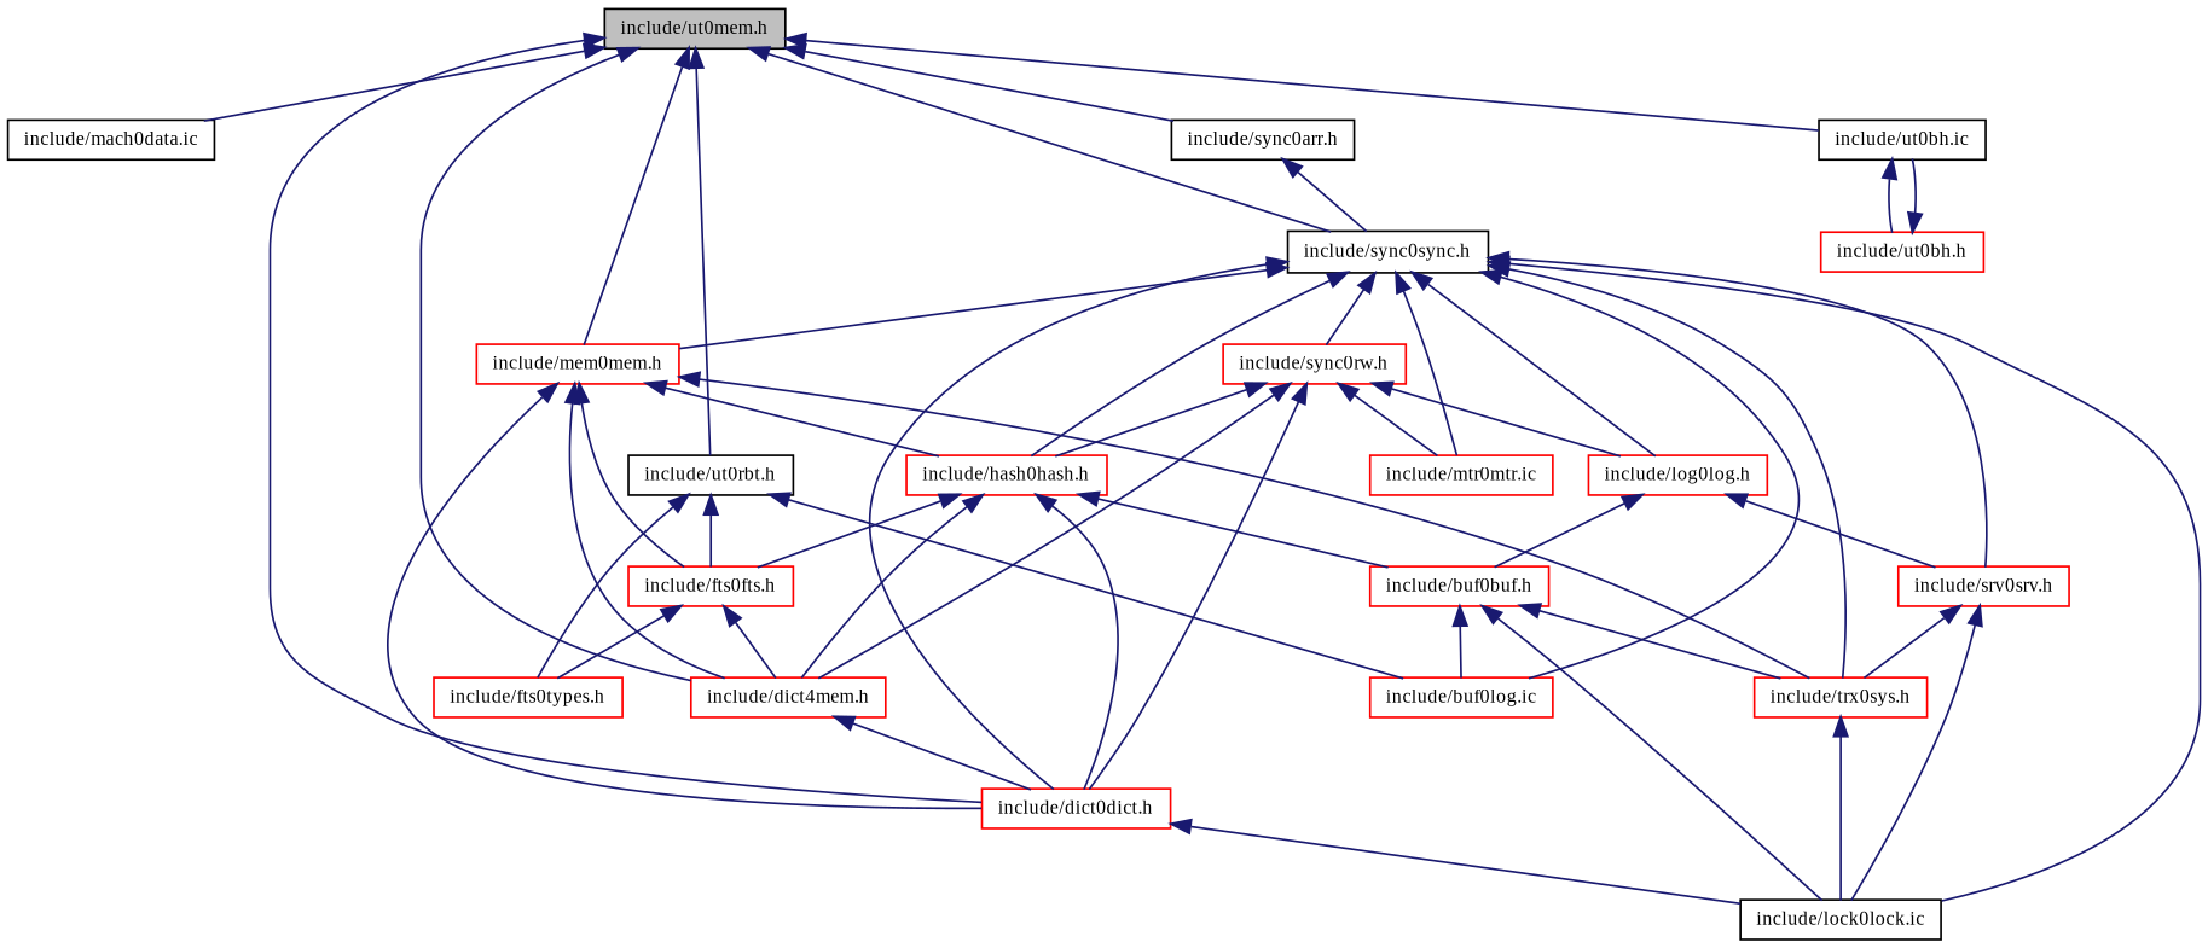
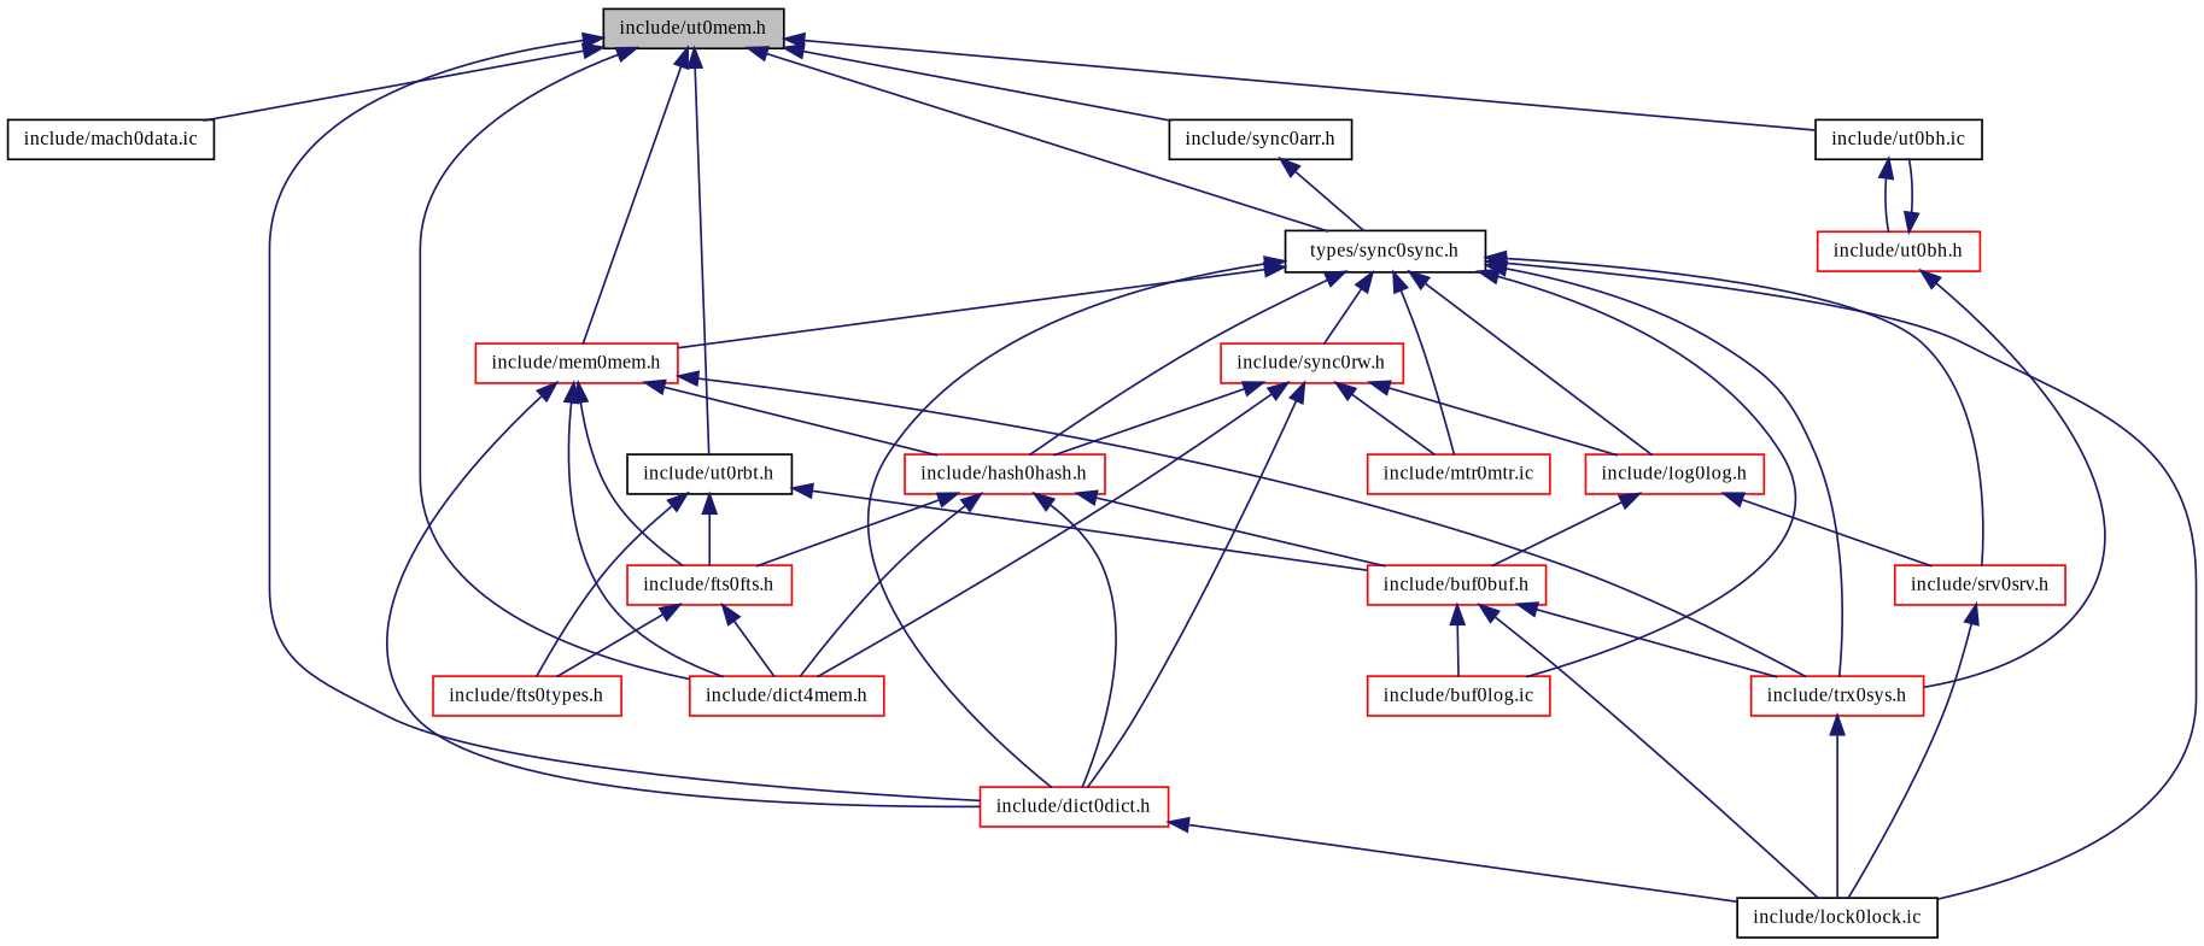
  digraph {
    fontname="Liberation Serif"
    node [color=red fontname="Liberation Serif" fontsize=10 shape=record]
    edge [color=midnightblue dir=back fontname="Liberation Serif" fontsize=10 labelfontname=FreeSans labelfontsize=10 style=solid]
    n1 [color=black fillcolor=grey75 fontcolor=black height=0.2 label="include/ut0mem.h" style=filled width=0.4]
    n2 [color=black height=0.2 label="include/mach0data.ic" width=0.4]
    n3 [height=0.2 label="include/mem0mem.h" width=0.4]
    n4 [height=0.2 label="include/dict4mem.h" width=0.4]
    n5 [height=0.2 label="include/dict0dict.h" width=0.4]
-   n6 [color=black height=0.2 label="include/sync0sync.h" width=0.4]
+   n6 [color=black height=0.2 label="types/sync0sync.h" width=0.4]
    n7 [color=black height=0.2 label="include/sync0arr.h" width=0.4]
    n8 [color=black height=0.2 label="include/ut0rbt.h" width=0.4]
    n9 [color=black height=0.2 label="include/ut0bh.ic" width=0.4]
    n10 [height=0.2 label="include/hash0hash.h" width=0.4]
    n11 [height=0.2 label="include/fts0fts.h" width=0.4]
    n12 [height=0.2 label="include/trx0sys.h" width=0.4]
    n13 [color=black height=0.2 label="include/lock0lock.ic" width=0.4]
    n14 [height=0.2 label="include/mtr0mtr.ic" width=0.4]
    n15 [height=0.2 label="include/buf0log.ic" width=0.4]
    n16 [height=0.2 label="include/log0log.h" width=0.4]
    n17 [height=0.2 label="include/srv0srv.h" width=0.4]
    n18 [height=0.2 label="include/sync0rw.h" width=0.4]
    n19 [height=0.2 label="include/buf0buf.h" width=0.4]
    n20 [height=0.2 label="include/fts0types.h" width=0.4]
    n21 [height=0.2 label="include/ut0bh.h" width=0.4]
    n1 -> n2
    n1 -> n3
    n1 -> n4
    n1 -> n5
    n1 -> n6
    n1 -> n7
    n1 -> n8
    n1 -> n9
    n3 -> n4
    n3 -> n5
    n3 -> n10
    n3 -> n11
    n3 -> n12
-   n4 -> n5
    n5 -> n13
    n6 -> n3
    n6 -> n5
    n6 -> n10
    n6 -> n12
    n6 -> n13
    n6 -> n14
    n6 -> n15
    n6 -> n16
    n6 -> n17
    n6 -> n18
    n7 -> n6
    n8 -> n11
-   n8 -> n15
+   n8 -> n19
    n8 -> n20
    n9 -> n21
    n10 -> n4
    n10 -> n5
    n10 -> n11
    n10 -> n19
    n11 -> n4
    n11 -> n20
    n12 -> n13
    n16 -> n17
    n16 -> n19
    n17 -> n13
    n18 -> n4
    n18 -> n5
    n18 -> n10
    n18 -> n14
    n18 -> n16
    n19 -> n12
    n19 -> n13
    n19 -> n15
    n21 -> n9
-   n17 -> n12
+   n21 -> n12
  }
